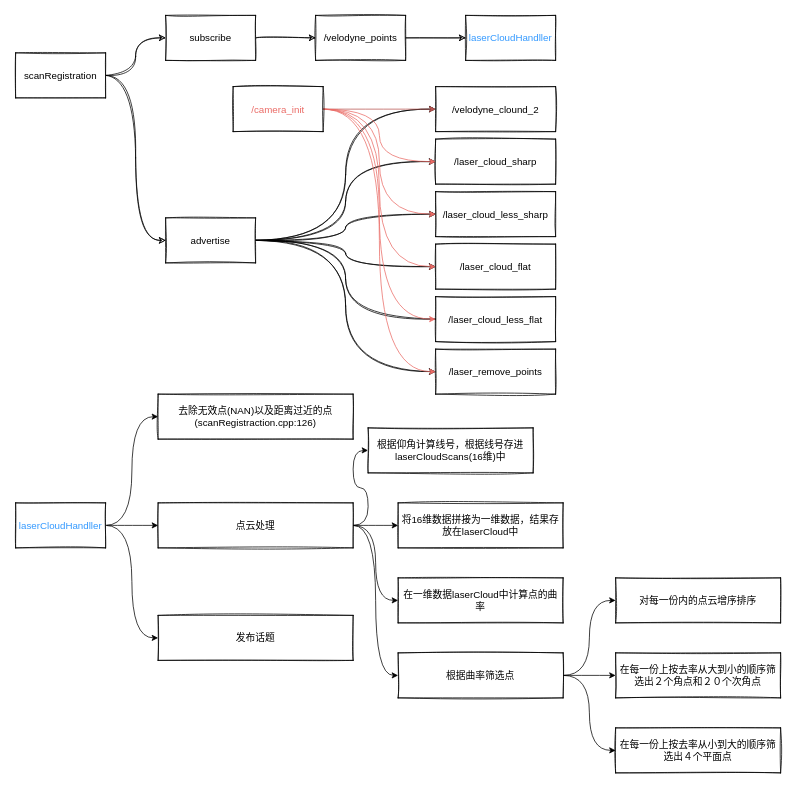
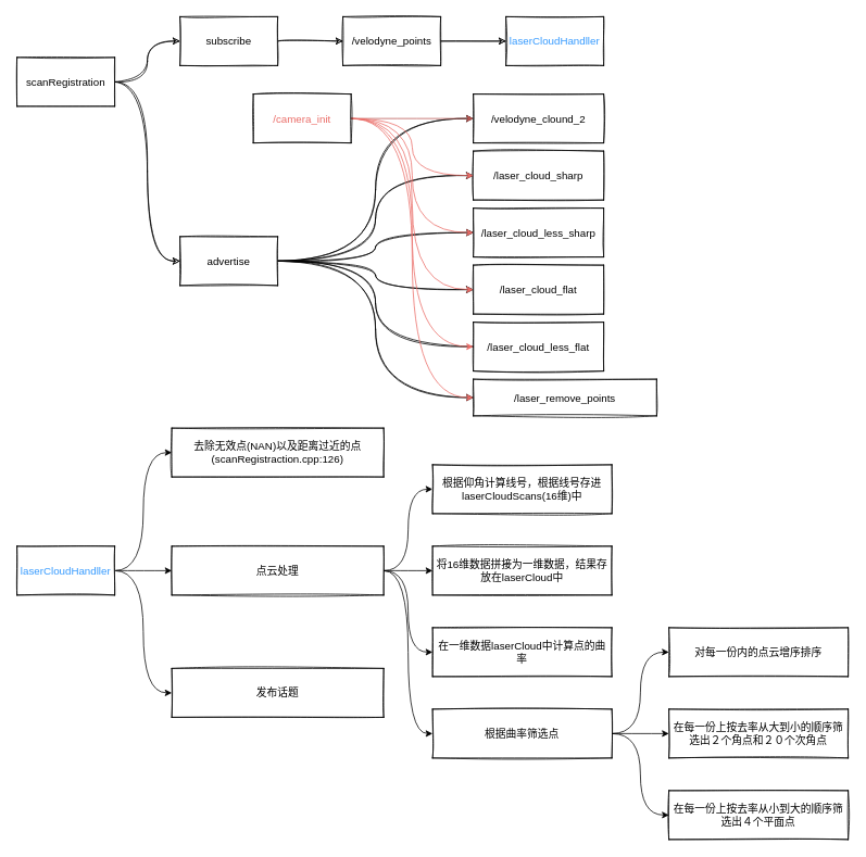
  <mxCell id="0" />
  <mxCell id="1" parent="0" />
  <mxCell id="2" style="edgeStyle=orthogonalEdgeStyle;curved=1;sketch=1;orthogonalLoop=1;jettySize=auto;html=1;entryX=0;entryY=0.5;entryDx=0;entryDy=0;fontSize=13;fontColor=#3399FF;" parent="1" source="4" target="6" edge="1"><mxGeometry relative="1" as="geometry" /></mxCell>
  <mxCell id="3" style="edgeStyle=orthogonalEdgeStyle;curved=1;sketch=1;orthogonalLoop=1;jettySize=auto;html=1;entryX=0;entryY=0.5;entryDx=0;entryDy=0;fontSize=13;fontColor=#3399FF;" parent="1" source="4" target="13" edge="1"><mxGeometry relative="1" as="geometry" /></mxCell>
  <mxCell id="4" value="&lt;div style=&quot;font-size: 13px;&quot;&gt;scanRegistration&lt;/div&gt;" style="rounded=0;whiteSpace=wrap;html=1;sketch=1;fontSize=13;" parent="1" vertex="1"><mxGeometry x="20" y="70" width="120" height="60" as="geometry" /></mxCell>
  <mxCell id="5" style="edgeStyle=orthogonalEdgeStyle;curved=1;sketch=1;orthogonalLoop=1;jettySize=auto;html=1;entryX=0;entryY=0.5;entryDx=0;entryDy=0;fontSize=13;" parent="1" source="6" target="15" edge="1"><mxGeometry relative="1" as="geometry" /></mxCell>
  <mxCell id="6" value="subscribe" style="rounded=0;whiteSpace=wrap;html=1;sketch=1;fontSize=13;" parent="1" vertex="1"><mxGeometry x="220" y="20" width="120" height="60" as="geometry" /></mxCell>
  <mxCell id="7" style="edgeStyle=orthogonalEdgeStyle;curved=1;sketch=1;orthogonalLoop=1;jettySize=auto;html=1;entryX=0;entryY=0.5;entryDx=0;entryDy=0;fontSize=13;fontColor=#3399FF;" parent="1" source="13" target="17" edge="1"><mxGeometry relative="1" as="geometry" /></mxCell>
  <mxCell id="8" style="edgeStyle=orthogonalEdgeStyle;curved=1;sketch=1;orthogonalLoop=1;jettySize=auto;html=1;entryX=0;entryY=0.5;entryDx=0;entryDy=0;fontSize=13;fontColor=#3399FF;" parent="1" source="13" target="18" edge="1"><mxGeometry relative="1" as="geometry" /></mxCell>
  <mxCell id="9" style="edgeStyle=orthogonalEdgeStyle;curved=1;sketch=1;orthogonalLoop=1;jettySize=auto;html=1;entryX=0;entryY=0.5;entryDx=0;entryDy=0;fontSize=13;fontColor=#3399FF;" parent="1" source="13" target="19" edge="1"><mxGeometry relative="1" as="geometry" /></mxCell>
  <mxCell id="10" style="edgeStyle=orthogonalEdgeStyle;curved=1;sketch=1;orthogonalLoop=1;jettySize=auto;html=1;entryX=0;entryY=0.5;entryDx=0;entryDy=0;fontSize=13;fontColor=#3399FF;" parent="1" source="13" target="20" edge="1"><mxGeometry relative="1" as="geometry" /></mxCell>
  <mxCell id="11" style="edgeStyle=orthogonalEdgeStyle;curved=1;sketch=1;orthogonalLoop=1;jettySize=auto;html=1;entryX=0;entryY=0.5;entryDx=0;entryDy=0;fontSize=13;fontColor=#3399FF;endArrow=none;" parent="1" source="13" target="21" edge="1"><mxGeometry relative="1" as="geometry" /></mxCell>
  <mxCell id="12" style="edgeStyle=orthogonalEdgeStyle;curved=1;sketch=1;orthogonalLoop=1;jettySize=auto;html=1;entryX=0;entryY=0.5;entryDx=0;entryDy=0;fontSize=13;fontColor=#3399FF;" parent="1" source="13" target="22" edge="1"><mxGeometry relative="1" as="geometry" /></mxCell>
  <mxCell id="13" value="advertise" style="rounded=0;whiteSpace=wrap;html=1;sketch=1;fontSize=13;" parent="1" vertex="1"><mxGeometry x="220" y="290" width="120" height="60" as="geometry" /></mxCell>
  <mxCell id="14" style="edgeStyle=orthogonalEdgeStyle;curved=1;sketch=1;orthogonalLoop=1;jettySize=auto;html=1;fontSize=13;" parent="1" source="15" edge="1"><mxGeometry relative="1" as="geometry"><mxPoint x="620" y="50" as="targetPoint" /></mxGeometry></mxCell>
  <mxCell id="15" value="/velodyne_points" style="rounded=0;whiteSpace=wrap;html=1;sketch=1;fontSize=13;" parent="1" vertex="1"><mxGeometry x="420" y="20" width="120" height="60" as="geometry" /></mxCell>
  <mxCell id="16" value="laserCloudHandller" style="rounded=0;whiteSpace=wrap;html=1;sketch=1;fontSize=13;fontColor=#3399FF;" parent="1" vertex="1"><mxGeometry x="620" y="20" width="120" height="60" as="geometry" /></mxCell>
  <mxCell id="17" value="/velodyne_clound_2" style="rounded=0;whiteSpace=wrap;html=1;sketch=1;fontSize=13;" parent="1" vertex="1"><mxGeometry x="580" y="115" width="160" height="60" as="geometry" /></mxCell>
  <mxCell id="18" value="/laser_cloud_sharp" style="rounded=0;whiteSpace=wrap;html=1;sketch=1;fontSize=13;" parent="1" vertex="1"><mxGeometry x="580" y="185" width="160" height="60" as="geometry" /></mxCell>
  <mxCell id="19" value="/laser_cloud_less_sharp" style="rounded=0;whiteSpace=wrap;html=1;sketch=1;fontSize=13;" parent="1" vertex="1"><mxGeometry x="580" y="255" width="160" height="60" as="geometry" /></mxCell>
  <mxCell id="20" value="/laser_cloud_flat" style="rounded=0;whiteSpace=wrap;html=1;sketch=1;fontSize=13;" parent="1" vertex="1"><mxGeometry x="580" y="325" width="160" height="60" as="geometry" /></mxCell>
  <mxCell id="21" value="/laser_cloud_less_flat" style="rounded=0;whiteSpace=wrap;html=1;sketch=1;fontSize=13;" parent="1" vertex="1"><mxGeometry x="580" y="395" width="160" height="60" as="geometry" /></mxCell>
- <mxCell id="22" value="/laser_remove_points" style="rounded=0;whiteSpace=wrap;html=1;sketch=1;fontSize=13;" parent="1" vertex="1"><mxGeometry x="580" y="465" width="160" height="60" as="geometry" /></mxCell>
+ <mxCell id="22" value="/laser_remove_points" style="rounded=0;whiteSpace=wrap;html=1;sketch=1;fontSize=13;" parent="1" vertex="1"><mxGeometry x="580" y="465" width="225" height="45" as="geometry" /></mxCell>
  <mxCell id="23" style="edgeStyle=orthogonalEdgeStyle;orthogonalLoop=1;jettySize=auto;html=1;entryX=0;entryY=0.5;entryDx=0;entryDy=0;curved=1;" edge="1" parent="1" source="26" target="27"><mxGeometry relative="1" as="geometry" /></mxCell>
  <mxCell id="24" style="edgeStyle=orthogonalEdgeStyle;curved=1;orthogonalLoop=1;jettySize=auto;html=1;entryX=0;entryY=0.5;entryDx=0;entryDy=0;" edge="1" parent="1" source="26" target="32"><mxGeometry relative="1" as="geometry" /></mxCell>
  <mxCell id="25" style="edgeStyle=orthogonalEdgeStyle;curved=1;orthogonalLoop=1;jettySize=auto;html=1;entryX=0;entryY=0.5;entryDx=0;entryDy=0;" edge="1" parent="1" source="26" target="43"><mxGeometry relative="1" as="geometry" /></mxCell>
  <mxCell id="26" value="laserCloudHandller" style="rounded=0;whiteSpace=wrap;html=1;sketch=1;fontSize=13;fontColor=#3399FF;" vertex="1" parent="1"><mxGeometry x="20" y="670" width="120" height="60" as="geometry" /></mxCell>
  <mxCell id="27" value="去除无效点(NAN)以及距离过近的点(scanRegistraction.cpp:126)" style="rounded=0;whiteSpace=wrap;html=1;sketch=1;fontSize=13;" vertex="1" parent="1"><mxGeometry x="210" y="525" width="260" height="60" as="geometry" /></mxCell>
  <mxCell id="28" style="edgeStyle=orthogonalEdgeStyle;curved=1;orthogonalLoop=1;jettySize=auto;html=1;entryX=0;entryY=0.5;entryDx=0;entryDy=0;" edge="1" parent="1" source="32" target="33"><mxGeometry relative="1" as="geometry" /></mxCell>
  <mxCell id="29" style="edgeStyle=orthogonalEdgeStyle;curved=1;orthogonalLoop=1;jettySize=auto;html=1;entryX=0;entryY=0.5;entryDx=0;entryDy=0;" edge="1" parent="1" source="32" target="34"><mxGeometry relative="1" as="geometry" /></mxCell>
  <mxCell id="30" style="edgeStyle=orthogonalEdgeStyle;curved=1;orthogonalLoop=1;jettySize=auto;html=1;entryX=0;entryY=0.5;entryDx=0;entryDy=0;" edge="1" parent="1" source="32" target="35"><mxGeometry relative="1" as="geometry" /></mxCell>
  <mxCell id="31" style="edgeStyle=orthogonalEdgeStyle;curved=1;orthogonalLoop=1;jettySize=auto;html=1;entryX=0;entryY=0.5;entryDx=0;entryDy=0;" edge="1" parent="1" source="32" target="39"><mxGeometry relative="1" as="geometry"><Array as="points"><mxPoint x="500" y="700" /><mxPoint x="500" y="900" /></Array></mxGeometry></mxCell>
  <mxCell id="32" value="点云处理" style="rounded=0;whiteSpace=wrap;html=1;sketch=1;fontSize=13;" vertex="1" parent="1"><mxGeometry x="210" y="670" width="260" height="60" as="geometry" /></mxCell>
- <mxCell id="33" value="&lt;div&gt;根据仰角计算线号，根据线号存进&lt;/div&gt;&lt;div&gt;laserCloudScans(16维)中&lt;/div&gt;" style="rounded=0;whiteSpace=wrap;html=1;sketch=1;fontSize=13;" vertex="1" parent="1"><mxGeometry x="490" y="570" width="220" height="60" as="geometry" /></mxCell>
+ <mxCell id="33" value="&lt;div&gt;根据仰角计算线号，根据线号存进&lt;/div&gt;&lt;div&gt;laserCloudScans(16维)中&lt;/div&gt;" style="rounded=0;whiteSpace=wrap;html=1;sketch=1;fontSize=13;" vertex="1" parent="1"><mxGeometry x="530" y="570" width="220" height="60" as="geometry" /></mxCell>
  <mxCell id="34" value="将16维数据拼接为一维数据，结果存放在laserCloud中" style="rounded=0;whiteSpace=wrap;html=1;sketch=1;fontSize=13;" vertex="1" parent="1"><mxGeometry x="530" y="670" width="220" height="60" as="geometry" /></mxCell>
  <mxCell id="35" value="在一维数据laserCloud中计算点的曲率" style="rounded=0;whiteSpace=wrap;html=1;sketch=1;fontSize=13;" vertex="1" parent="1"><mxGeometry x="530" y="770" width="220" height="60" as="geometry" /></mxCell>
  <mxCell id="36" style="edgeStyle=orthogonalEdgeStyle;curved=1;orthogonalLoop=1;jettySize=auto;html=1;entryX=0;entryY=0.5;entryDx=0;entryDy=0;" edge="1" parent="1" source="39" target="42"><mxGeometry relative="1" as="geometry" /></mxCell>
  <mxCell id="37" style="edgeStyle=orthogonalEdgeStyle;curved=1;orthogonalLoop=1;jettySize=auto;html=1;entryX=0;entryY=0.5;entryDx=0;entryDy=0;" edge="1" parent="1" source="39" target="40"><mxGeometry relative="1" as="geometry" /></mxCell>
  <mxCell id="38" style="edgeStyle=orthogonalEdgeStyle;curved=1;orthogonalLoop=1;jettySize=auto;html=1;entryX=0;entryY=0.5;entryDx=0;entryDy=0;" edge="1" parent="1" source="39" target="41"><mxGeometry relative="1" as="geometry" /></mxCell>
  <mxCell id="39" value="根据曲率筛选点" style="rounded=0;whiteSpace=wrap;html=1;sketch=1;fontSize=13;" vertex="1" parent="1"><mxGeometry x="530" y="870" width="220" height="60" as="geometry" /></mxCell>
  <mxCell id="40" value="在每一份上按去率从大到小的顺序筛选出２个角点和２０个次角点" style="rounded=0;whiteSpace=wrap;html=1;sketch=1;fontSize=13;" vertex="1" parent="1"><mxGeometry x="820" y="870" width="220" height="60" as="geometry" /></mxCell>
  <mxCell id="41" value="在每一份上按去率从小到大的顺序筛选出４个平面点" style="rounded=0;whiteSpace=wrap;html=1;sketch=1;fontSize=13;" vertex="1" parent="1"><mxGeometry x="820" y="970" width="220" height="60" as="geometry" /></mxCell>
  <mxCell id="42" value="对每一份内的点云增序排序" style="rounded=0;whiteSpace=wrap;html=1;sketch=1;fontSize=13;" vertex="1" parent="1"><mxGeometry x="820" y="770" width="220" height="60" as="geometry" /></mxCell>
  <mxCell id="43" value="发布话题" style="rounded=0;whiteSpace=wrap;html=1;sketch=1;fontSize=13;" vertex="1" parent="1"><mxGeometry x="210" y="820" width="260" height="60" as="geometry" /></mxCell>
  <mxCell id="44" style="edgeStyle=orthogonalEdgeStyle;curved=1;orthogonalLoop=1;jettySize=auto;html=1;entryX=0;entryY=0.5;entryDx=0;entryDy=0;fontColor=#EA6B66;strokeColor=#b85450;fillColor=#f8cecc;" edge="1" parent="1" source="50" target="17"><mxGeometry relative="1" as="geometry" /></mxCell>
  <mxCell id="45" style="edgeStyle=orthogonalEdgeStyle;curved=1;orthogonalLoop=1;jettySize=auto;html=1;entryX=0;entryY=0.5;entryDx=0;entryDy=0;fontColor=#EA6B66;strokeColor=#EA6B66;" edge="1" parent="1" source="50" target="18"><mxGeometry relative="1" as="geometry" /></mxCell>
  <mxCell id="46" style="edgeStyle=orthogonalEdgeStyle;curved=1;orthogonalLoop=1;jettySize=auto;html=1;entryX=0;entryY=0.5;entryDx=0;entryDy=0;fontColor=#EA6B66;strokeColor=#EA6B66;" edge="1" parent="1" source="50" target="19"><mxGeometry relative="1" as="geometry" /></mxCell>
  <mxCell id="47" style="edgeStyle=orthogonalEdgeStyle;curved=1;orthogonalLoop=1;jettySize=auto;html=1;entryX=0;entryY=0.5;entryDx=0;entryDy=0;fontColor=#EA6B66;strokeColor=#EA6B66;" edge="1" parent="1" source="50" target="20"><mxGeometry relative="1" as="geometry" /></mxCell>
  <mxCell id="48" style="edgeStyle=orthogonalEdgeStyle;curved=1;orthogonalLoop=1;jettySize=auto;html=1;entryX=0;entryY=0.5;entryDx=0;entryDy=0;fontColor=#EA6B66;strokeColor=#EA6B66;" edge="1" parent="1" source="50" target="21"><mxGeometry relative="1" as="geometry" /></mxCell>
  <mxCell id="49" style="edgeStyle=orthogonalEdgeStyle;curved=1;orthogonalLoop=1;jettySize=auto;html=1;entryX=0;entryY=0.5;entryDx=0;entryDy=0;fontColor=#EA6B66;strokeColor=#EA6B66;" edge="1" parent="1" source="50" target="22"><mxGeometry relative="1" as="geometry" /></mxCell>
  <mxCell id="50" value="&lt;font color=&quot;#EA6B66&quot;&gt;/camera_init&lt;/font&gt;" style="rounded=0;whiteSpace=wrap;html=1;sketch=1;fontSize=13;" vertex="1" parent="1"><mxGeometry x="310" y="115" width="120" height="60" as="geometry" /></mxCell>
